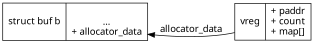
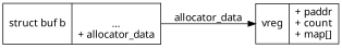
  digraph {
    rankdir=LR
    fontname="Noto Sans"
    node [shape=record fontname="Noto Sans"]
    n1 [label="{struct buf b|\l...\n+ allocator_data}"]
    n2 [label="{vreg|+ paddr\l+ count\l+ map[]\l}"]
-   n2 -> n1 [arrowtail=empty dir=forward label=allocator_data fontname="Noto Sans"]
+   n1 -> n2 [arrowtail=empty dir=forward label=allocator_data fontname="Noto Sans"]
  }
